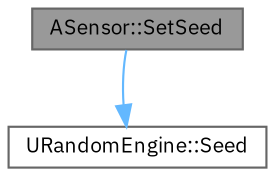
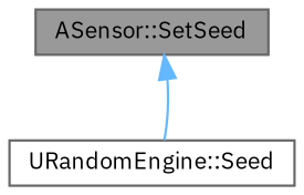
  digraph {
    rankdir=TB
    fontname="IBM Plex Sans"
    node [fontname="IBM Plex Sans" fontsize=10 shape=box style=filled]
    n1 [color=gray40 fillcolor=grey60 fontcolor=black height=0.2 label="ASensor::SetSeed" width=0.4]
    n2 [color=grey40 fillcolor=white height=0.2 label="URandomEngine::Seed" width=0.4]
-   n1 -> n2 [color=steelblue1 fontname="IBM Plex Sans" fontsize=10 labelfontname=Helvetica labelfontsize=10 style=solid]
+   n2 -> n1 [color=steelblue1 fontname="IBM Plex Sans" fontsize=10 labelfontname=Helvetica labelfontsize=10 style=solid]
  }
